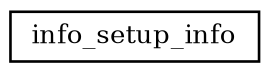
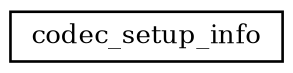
  digraph {
    rankdir=LR
    fontname="DejaVu Serif"
-   n1 [color=black fillcolor=white fontname="DejaVu Serif" fontsize=10 height=0.2 label=info_setup_info shape=record style=filled width=0.4]
+   n1 [color=black fillcolor=white fontname="DejaVu Serif" fontsize=10 height=0.2 label=codec_setup_info shape=record style=filled width=0.4]
  }
